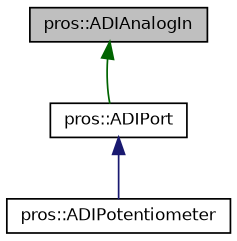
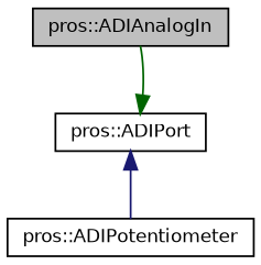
  digraph {
    node [color=black fillcolor=white fontname=Helvetica fontsize=10 shape=record style=filled]
    edge [dir=back fontname=Helvetica fontsize=10 labelfontname=Helvetica labelfontsize=10 style=solid]
    n1 [fillcolor=grey75 fontcolor=black height=0.2 label="pros::ADIAnalogIn" width=0.4]
    n2 [height=0.2 label="pros::ADIPotentiometer" width=0.4]
    n3 [height=0.2 label="pros::ADIPort" width=0.4]
-   n1 -> n3 [color=darkgreen]
+   n3 -> n1 [color=darkgreen]
    n3 -> n2 [color=midnightblue]
  }
